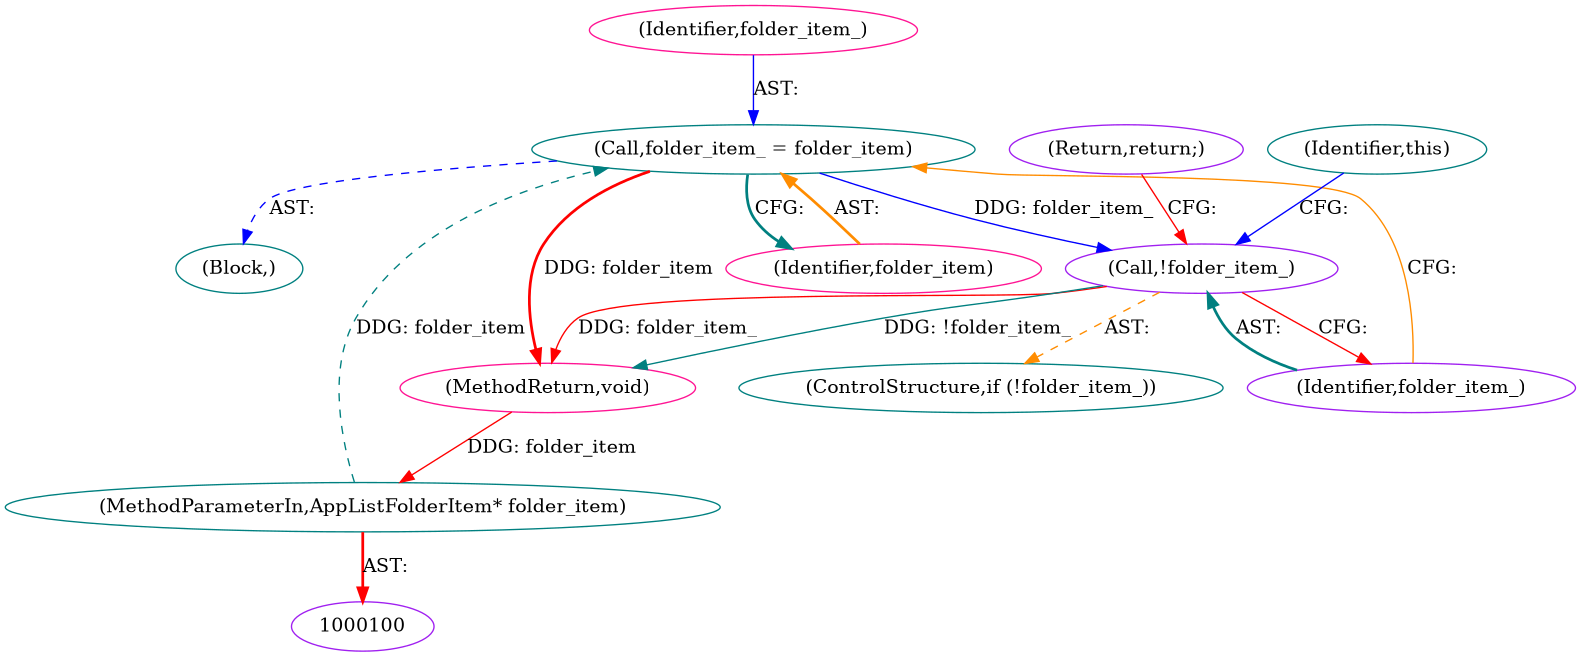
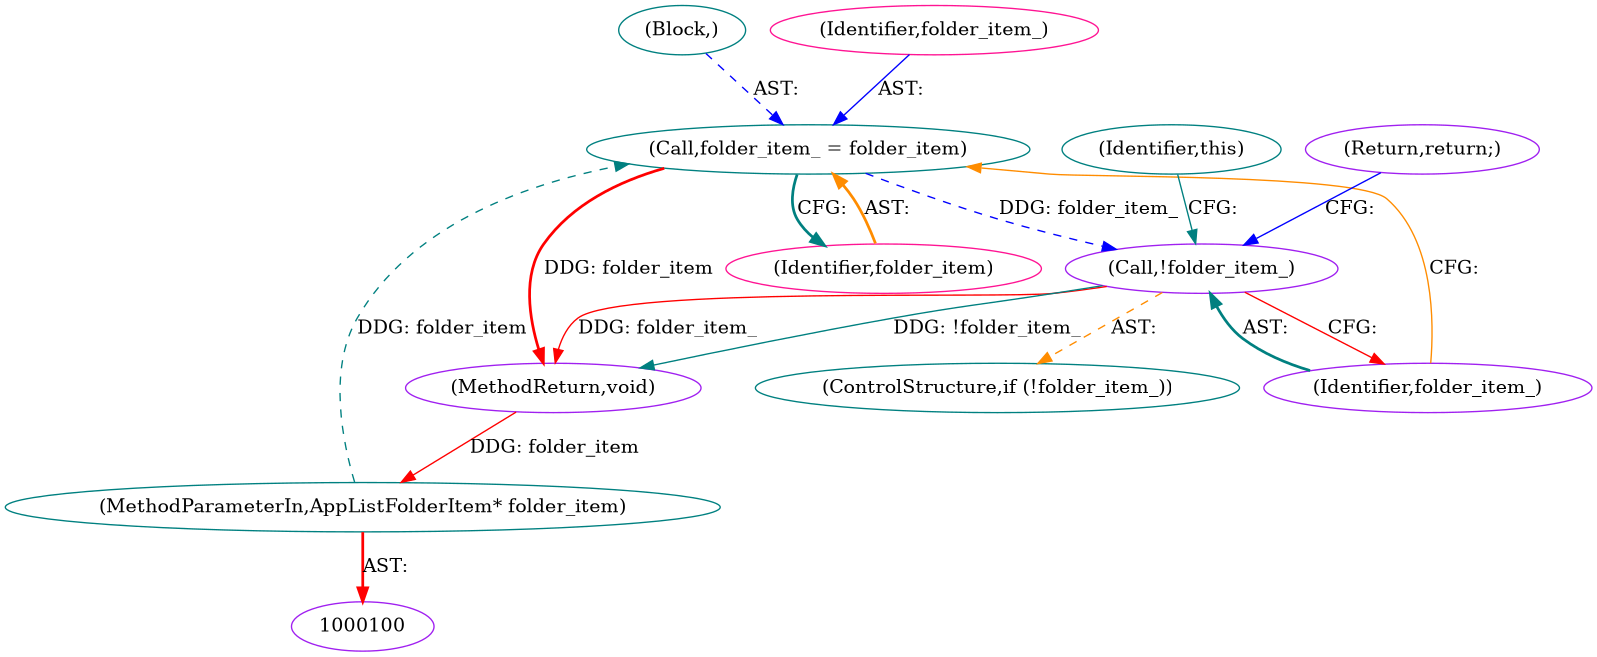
  digraph {
    node [color=teal]
    edge [color=red style=solid]
    n1 [label="(Call,folder_item_ = folder_item)"]
    n2 [color=purple label="(Call,!folder_item_)"]
-   n3 [color=deeppink label="(MethodReturn,void)"]
+   n3 [color=purple label="(MethodReturn,void)"]
    n4 [color=deeppink label="(Identifier,folder_item)"]
    n5 [label="(Block,)"]
    n6 [color=purple label="(Identifier,folder_item_)"]
    n7 [label="(ControlStructure,if (!folder_item_))"]
    n8 [label="(MethodParameterIn,AppListFolderItem* folder_item)"]
    1000100 [color=purple]
    n10 [color=deeppink label="(Identifier,folder_item_)"]
    n11 [label="(Identifier,this)"]
    n12 [color=purple label="(Return,return;)"]
-   n1 -> n2 [color=blue label="DDG: folder_item_"]
+   n1 -> n2 [color=blue label="DDG: folder_item_" style=dashed]
    n1 -> n3 [label="DDG: folder_item" style=bold]
    n1 -> n4 [color=teal label="CFG: " style=bold]
-   n1 -> n5 [color=blue label="AST: " style=dashed]
+   n5 -> n1 [color=blue label="AST: " style=dashed]
    n2 -> n3 [label="DDG: folder_item_"]
    n2 -> n3 [color=teal label="DDG: !folder_item_"]
    n2 -> n6 [label="CFG: "]
    n2 -> n7 [color=darkorange label="AST: " style=dashed]
    n3 -> n8 [label="DDG: folder_item"]
    n4 -> n1 [color=darkorange label="AST: " style=bold]
    n6 -> n1 [color=darkorange label="CFG: "]
    n6 -> n2 [color=teal label="AST: " style=bold]
    n8 -> n1 [color=teal label="DDG: folder_item" style=dashed]
    n8 -> 1000100 [label="AST: " style=bold]
    n10 -> n1 [color=blue label="AST: "]
-   n11 -> n2 [color=blue label="CFG: "]
-   n12 -> n2 [label="CFG: "]
+   n11 -> n2 [color=teal label="CFG: "]
+   n12 -> n2 [color=blue label="CFG: "]
  }
